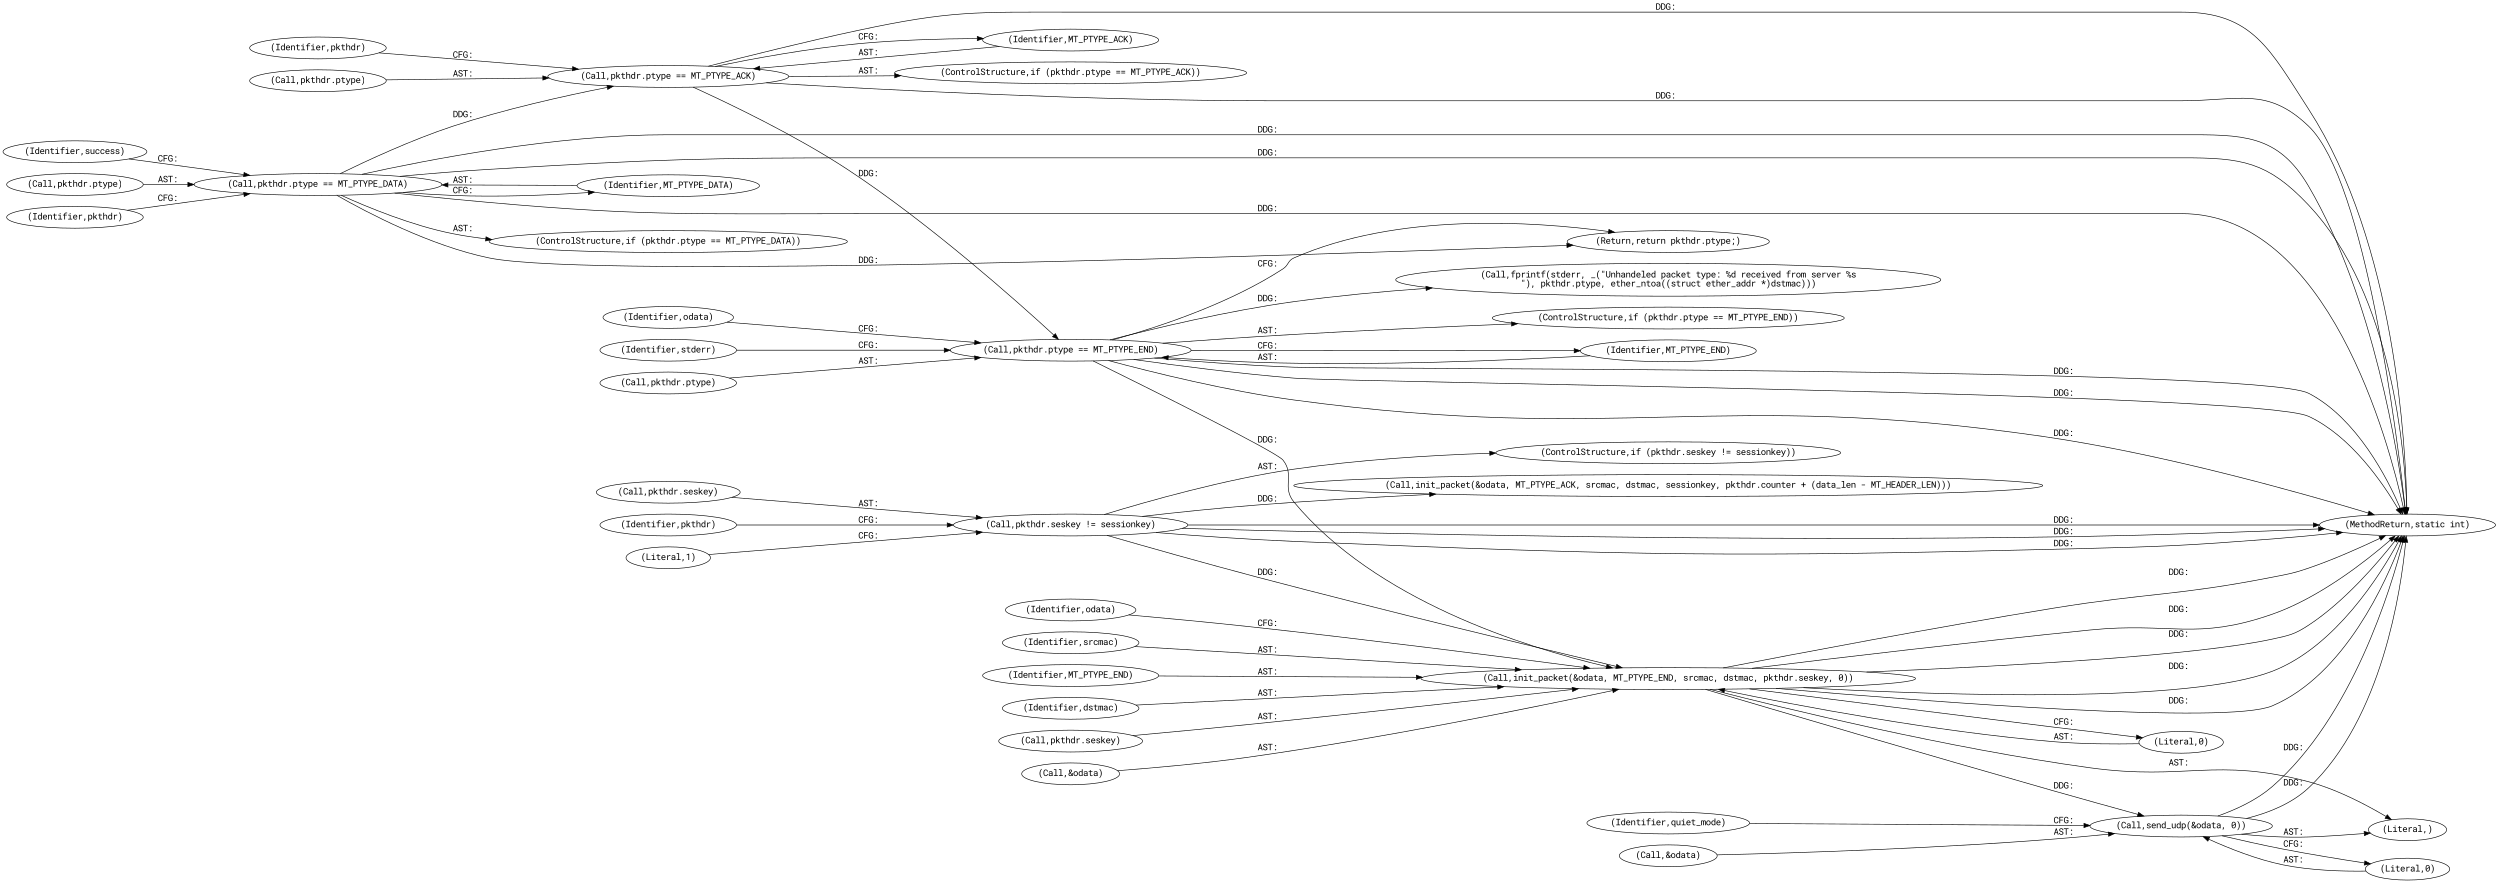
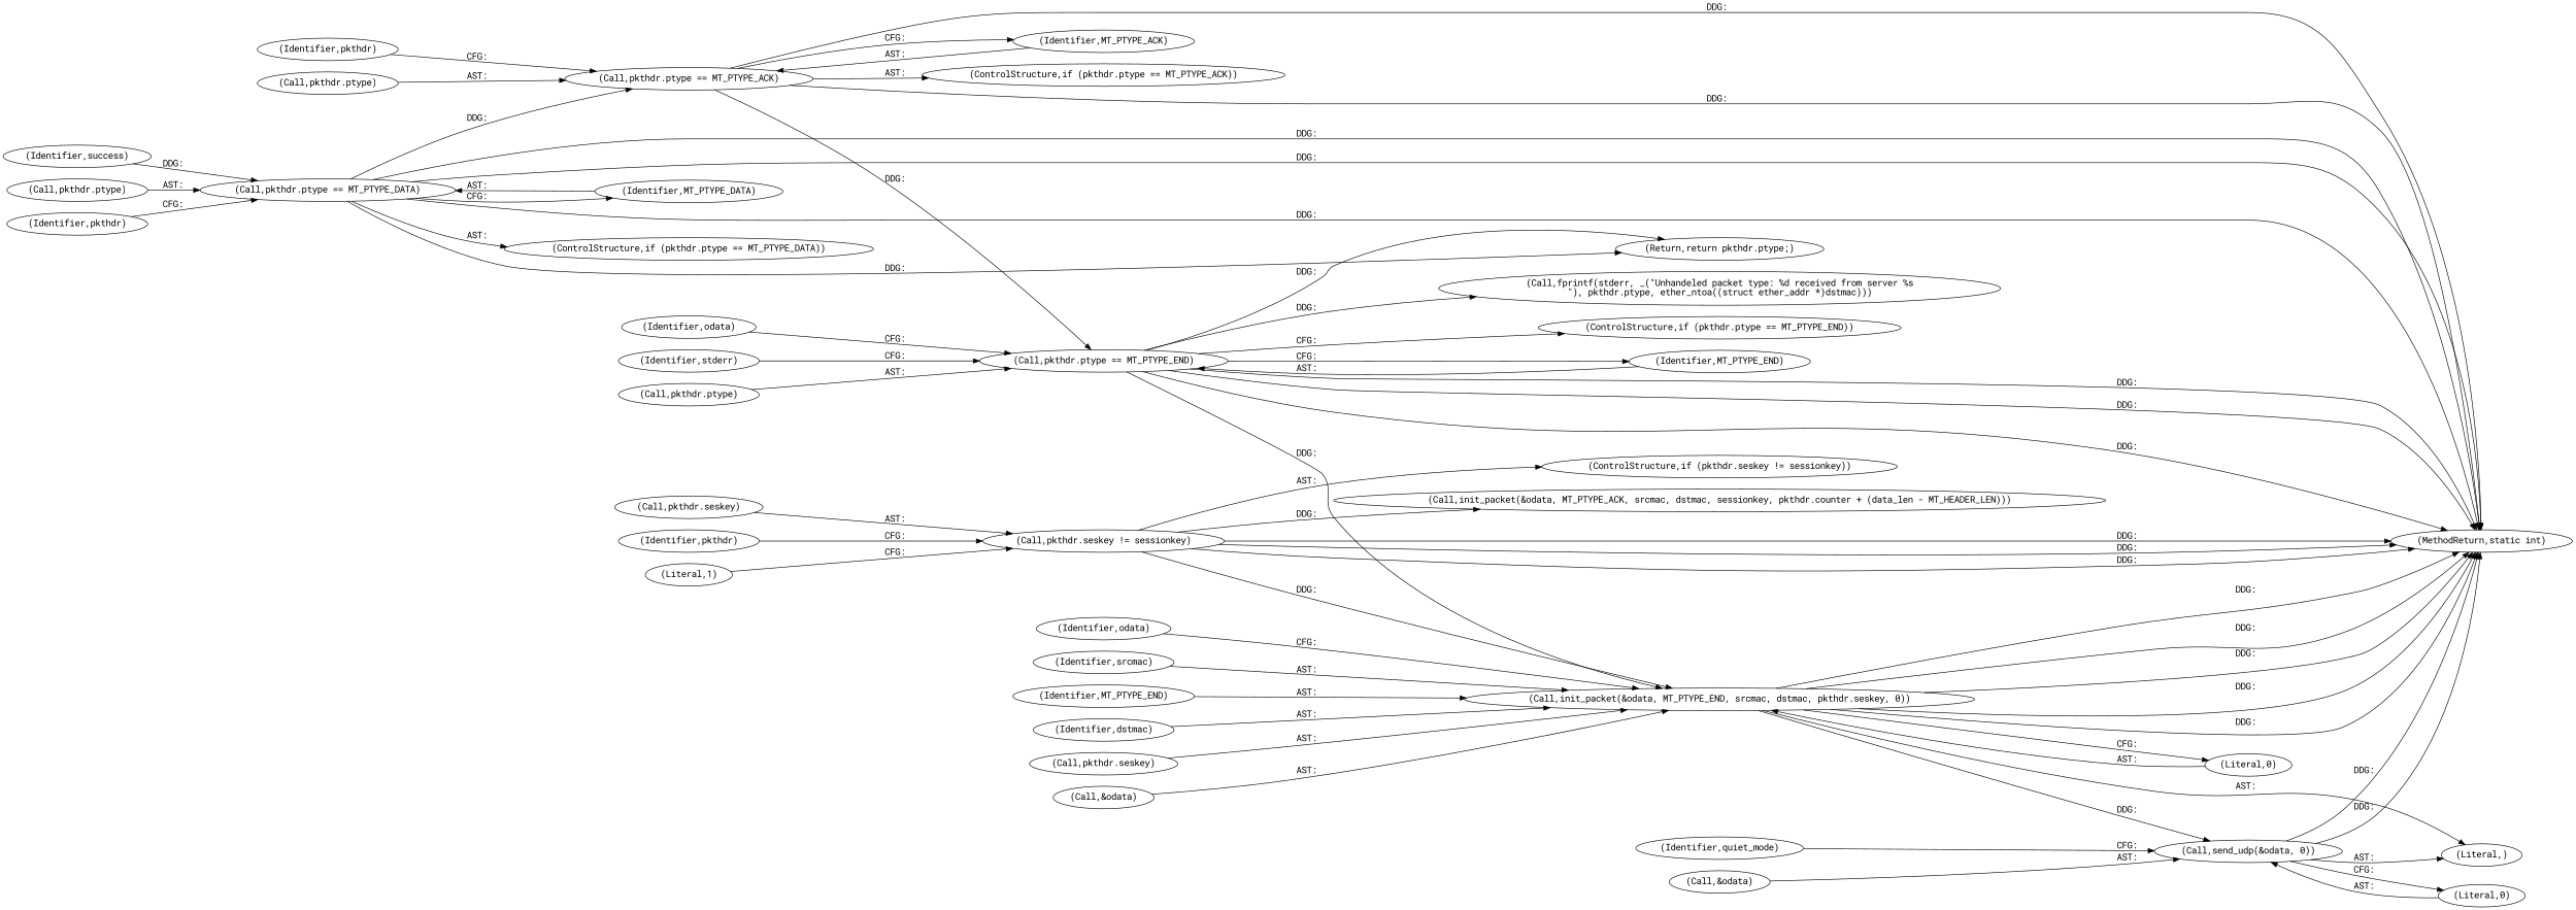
  digraph {
    fontname="Roboto Mono"
    rankdir=LR
    node [fontname="Roboto Mono"]
    edge [fontname="Roboto Mono"]
    n1 [label="(Call,send_udp(&odata, 0))"]
    n2 [label="(Literal,0)"]
    n3 [label="(MethodReturn,static int)"]
    n4 [label="(Literal,)"]
    n5 [label="(Call,init_packet(&odata, MT_PTYPE_END, srcmac, dstmac, pkthdr.seskey, 0))"]
    n6 [label="(Literal,0)"]
    n7 [label="(Call,pkthdr.ptype == MT_PTYPE_END)"]
    n8 [label="(Identifier,MT_PTYPE_END)"]
    n9 [label="(Return,return pkthdr.ptype;)"]
    n10 [label="(Call,fprintf(stderr, _(\"Unhandeled packet type: %d received from server %s\n\"), pkthdr.ptype, ether_ntoa((struct ether_addr *)dstmac)))"]
    n11 [label="(ControlStructure,if (pkthdr.ptype == MT_PTYPE_END))"]
    n12 [label="(Call,pkthdr.ptype == MT_PTYPE_ACK)"]
    n13 [label="(Identifier,MT_PTYPE_ACK)"]
    n14 [label="(ControlStructure,if (pkthdr.ptype == MT_PTYPE_ACK))"]
    n15 [label="(Call,pkthdr.ptype == MT_PTYPE_DATA)"]
    n16 [label="(Identifier,MT_PTYPE_DATA)"]
    n17 [label="(ControlStructure,if (pkthdr.ptype == MT_PTYPE_DATA))"]
    n18 [label="(Call,pkthdr.seskey != sessionkey)"]
    n19 [label="(ControlStructure,if (pkthdr.seskey != sessionkey))"]
    n20 [label="(Call,init_packet(&odata, MT_PTYPE_ACK, srcmac, dstmac, sessionkey, pkthdr.counter + (data_len - MT_HEADER_LEN)))"]
    n21 [label="(Identifier,pkthdr)"]
    n22 [label="(Identifier,success)"]
    n23 [label="(Call,&odata)"]
    n24 [label="(Identifier,quiet_mode)"]
    n25 [label="(Call,pkthdr.ptype)"]
    n26 [label="(Call,pkthdr.ptype)"]
    n27 [label="(Identifier,odata)"]
    n28 [label="(Identifier,srcmac)"]
    n29 [label="(Identifier,odata)"]
    n30 [label="(Identifier,MT_PTYPE_END)"]
    n31 [label="(Identifier,stderr)"]
    n32 [label="(Identifier,dstmac)"]
    n33 [label="(Call,pkthdr.seskey)"]
    n34 [label="(Call,pkthdr.seskey)"]
    n35 [label="(Call,pkthdr.ptype)"]
    n36 [label="(Identifier,pkthdr)"]
    n37 [label="(Identifier,pkthdr)"]
    n38 [label="(Call,&odata)"]
    n39 [label="(Literal,1)"]
    n1 -> n2 [label="CFG: "]
    n1 -> n3 [label="DDG: "]
    n1 -> n3 [label="DDG: "]
    n1 -> n4 [label="AST: "]
    n2 -> n1 [label="AST: "]
    n5 -> n1 [label="DDG: "]
    n5 -> n3 [label="DDG: "]
    n5 -> n3 [label="DDG: "]
    n5 -> n3 [label="DDG: "]
    n5 -> n3 [label="DDG: "]
    n5 -> n3 [label="DDG: "]
    n5 -> n4 [label="AST: "]
    n5 -> n6 [label="CFG: "]
    n6 -> n5 [label="AST: "]
    n7 -> n3 [label="DDG: "]
    n7 -> n3 [label="DDG: "]
    n7 -> n3 [label="DDG: "]
    n7 -> n5 [label="DDG: "]
    n7 -> n8 [label="CFG: "]
-   n7 -> n9 [label="CFG: "]
+   n7 -> n9 [label="DDG: "]
    n7 -> n10 [label="DDG: "]
-   n7 -> n11 [label="AST: "]
+   n7 -> n11 [label="CFG: "]
    n8 -> n7 [label="AST: "]
    n12 -> n3 [label="DDG: "]
    n12 -> n3 [label="DDG: "]
    n12 -> n7 [label="DDG: "]
    n12 -> n13 [label="CFG: "]
    n12 -> n14 [label="AST: "]
    n13 -> n12 [label="AST: "]
    n15 -> n3 [label="DDG: "]
    n15 -> n3 [label="DDG: "]
    n15 -> n3 [label="DDG: "]
    n15 -> n9 [label="DDG: "]
    n15 -> n12 [label="DDG: "]
    n15 -> n16 [label="CFG: "]
    n15 -> n17 [label="AST: "]
    n16 -> n15 [label="AST: "]
    n18 -> n3 [label="DDG: "]
    n18 -> n3 [label="DDG: "]
    n18 -> n3 [label="DDG: "]
    n18 -> n5 [label="DDG: "]
    n18 -> n19 [label="AST: "]
    n18 -> n20 [label="DDG: "]
    n21 -> n12 [label="CFG: "]
-   n22 -> n15 [label="CFG: "]
+   n22 -> n15 [label="DDG: "]
    n23 -> n1 [label="AST: "]
    n24 -> n1 [label="CFG: "]
    n25 -> n15 [label="AST: "]
    n26 -> n12 [label="AST: "]
    n27 -> n5 [label="CFG: "]
    n28 -> n5 [label="AST: "]
    n29 -> n7 [label="CFG: "]
    n30 -> n5 [label="AST: "]
    n31 -> n7 [label="CFG: "]
    n32 -> n5 [label="AST: "]
    n33 -> n18 [label="AST: "]
    n34 -> n5 [label="AST: "]
    n35 -> n7 [label="AST: "]
    n36 -> n18 [label="CFG: "]
    n37 -> n15 [label="CFG: "]
    n38 -> n5 [label="AST: "]
    n39 -> n18 [label="CFG: "]
  }
